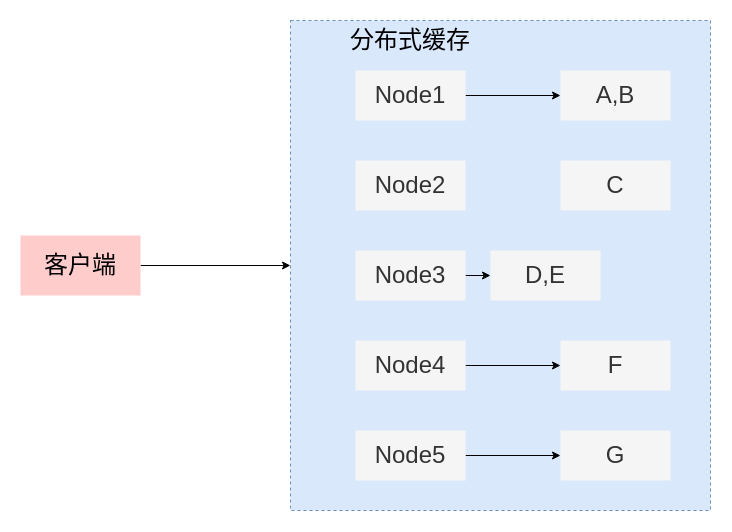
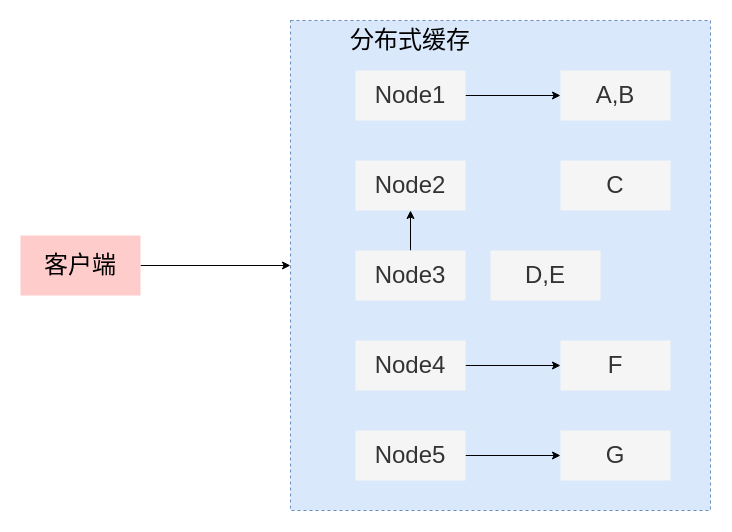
  <mxCell id="0" />
  <mxCell id="1" parent="0" />
  <mxCell id="2" value="" style="rounded=0;whiteSpace=wrap;html=1;dashed=1;fillColor=#dae8fc;strokeColor=#6c8ebf;" vertex="1" parent="1"><mxGeometry x="290" y="20" width="420" height="490" as="geometry" /></mxCell>
  <mxCell id="3" style="edgeStyle=orthogonalEdgeStyle;rounded=0;orthogonalLoop=1;jettySize=auto;html=1;" edge="1" parent="1" source="4" target="15"><mxGeometry relative="1" as="geometry" /></mxCell>
  <mxCell id="4" value="&lt;font style=&quot;font-size: 24px&quot;&gt;Node1&lt;/font&gt;" style="rounded=0;whiteSpace=wrap;html=1;fillColor=#f5f5f5;strokeColor=none;fontColor=#333333;" vertex="1" parent="1"><mxGeometry x="355" y="70" width="110" height="50" as="geometry" /></mxCell>
  <mxCell id="5" value="&lt;font style=&quot;font-size: 24px&quot;&gt;Node2&lt;/font&gt;" style="rounded=0;whiteSpace=wrap;html=1;fillColor=#f5f5f5;strokeColor=none;fontColor=#333333;" vertex="1" parent="1"><mxGeometry x="355" y="160" width="110" height="50" as="geometry" /></mxCell>
- <mxCell id="6" style="edgeStyle=orthogonalEdgeStyle;rounded=0;orthogonalLoop=1;jettySize=auto;html=1;entryX=0;entryY=0.5;entryDx=0;entryDy=0;" edge="1" parent="1" source="7" target="17"><mxGeometry relative="1" as="geometry" /></mxCell>
+ <mxCell id="6" style="edgeStyle=orthogonalEdgeStyle;rounded=0;orthogonalLoop=1;jettySize=auto;html=1;" edge="1" parent="1" source="7" target="5"><mxGeometry relative="1" as="geometry" /></mxCell>
  <mxCell id="7" value="&lt;font style=&quot;font-size: 24px&quot;&gt;Node3&lt;/font&gt;" style="rounded=0;whiteSpace=wrap;html=1;fillColor=#f5f5f5;strokeColor=none;fontColor=#333333;" vertex="1" parent="1"><mxGeometry x="355" y="250" width="110" height="50" as="geometry" /></mxCell>
  <mxCell id="8" style="edgeStyle=orthogonalEdgeStyle;rounded=0;orthogonalLoop=1;jettySize=auto;html=1;entryX=0;entryY=0.5;entryDx=0;entryDy=0;" edge="1" parent="1" source="9" target="18"><mxGeometry relative="1" as="geometry" /></mxCell>
  <mxCell id="9" value="&lt;font style=&quot;font-size: 24px&quot;&gt;Node4&lt;/font&gt;" style="rounded=0;whiteSpace=wrap;html=1;fillColor=#f5f5f5;strokeColor=none;fontColor=#333333;" vertex="1" parent="1"><mxGeometry x="355" y="340" width="110" height="50" as="geometry" /></mxCell>
  <mxCell id="10" style="edgeStyle=orthogonalEdgeStyle;rounded=0;orthogonalLoop=1;jettySize=auto;html=1;" edge="1" parent="1" source="11" target="19"><mxGeometry relative="1" as="geometry" /></mxCell>
  <mxCell id="11" value="&lt;font style=&quot;font-size: 24px&quot;&gt;Node5&lt;/font&gt;" style="rounded=0;whiteSpace=wrap;html=1;fillColor=#f5f5f5;strokeColor=none;fontColor=#333333;" vertex="1" parent="1"><mxGeometry x="355" y="430" width="110" height="50" as="geometry" /></mxCell>
  <mxCell id="12" style="edgeStyle=orthogonalEdgeStyle;rounded=0;orthogonalLoop=1;jettySize=auto;html=1;" edge="1" parent="1" source="13" target="2"><mxGeometry relative="1" as="geometry" /></mxCell>
  <mxCell id="13" value="&lt;font style=&quot;font-size: 24px&quot;&gt;客户端&lt;/font&gt;" style="rounded=0;whiteSpace=wrap;html=1;fillColor=#ffcccc;strokeColor=none;" vertex="1" parent="1"><mxGeometry x="20" y="235" width="120" height="60" as="geometry" /></mxCell>
  <mxCell id="14" value="&lt;font style=&quot;font-size: 24px&quot;&gt;分布式缓存&lt;/font&gt;" style="text;html=1;strokeColor=none;fillColor=none;align=center;verticalAlign=middle;whiteSpace=wrap;rounded=0;" vertex="1" parent="1"><mxGeometry x="330" y="30" width="160" height="20" as="geometry" /></mxCell>
  <mxCell id="15" value="&lt;font style=&quot;font-size: 24px&quot;&gt;A,B&lt;/font&gt;" style="rounded=0;whiteSpace=wrap;html=1;fillColor=#f5f5f5;strokeColor=none;fontColor=#333333;" vertex="1" parent="1"><mxGeometry x="560" y="70" width="110" height="50" as="geometry" /></mxCell>
  <mxCell id="16" value="&lt;font style=&quot;font-size: 24px&quot;&gt;C&lt;/font&gt;" style="rounded=0;whiteSpace=wrap;html=1;fillColor=#f5f5f5;strokeColor=none;fontColor=#333333;" vertex="1" parent="1"><mxGeometry x="560" y="160" width="110" height="50" as="geometry" /></mxCell>
  <mxCell id="17" value="&lt;font style=&quot;font-size: 24px&quot;&gt;D,E&lt;/font&gt;" style="rounded=0;whiteSpace=wrap;html=1;fillColor=#f5f5f5;strokeColor=none;fontColor=#333333;" vertex="1" parent="1"><mxGeometry x="490" y="250" width="110" height="50" as="geometry" /></mxCell>
  <mxCell id="18" value="&lt;font style=&quot;font-size: 24px&quot;&gt;F&lt;/font&gt;" style="rounded=0;whiteSpace=wrap;html=1;fillColor=#f5f5f5;strokeColor=none;fontColor=#333333;" vertex="1" parent="1"><mxGeometry x="560" y="340" width="110" height="50" as="geometry" /></mxCell>
  <mxCell id="19" value="&lt;font style=&quot;font-size: 24px&quot;&gt;G&lt;/font&gt;" style="rounded=0;whiteSpace=wrap;html=1;fillColor=#f5f5f5;strokeColor=none;fontColor=#333333;" vertex="1" parent="1"><mxGeometry x="560" y="430" width="110" height="50" as="geometry" /></mxCell>
